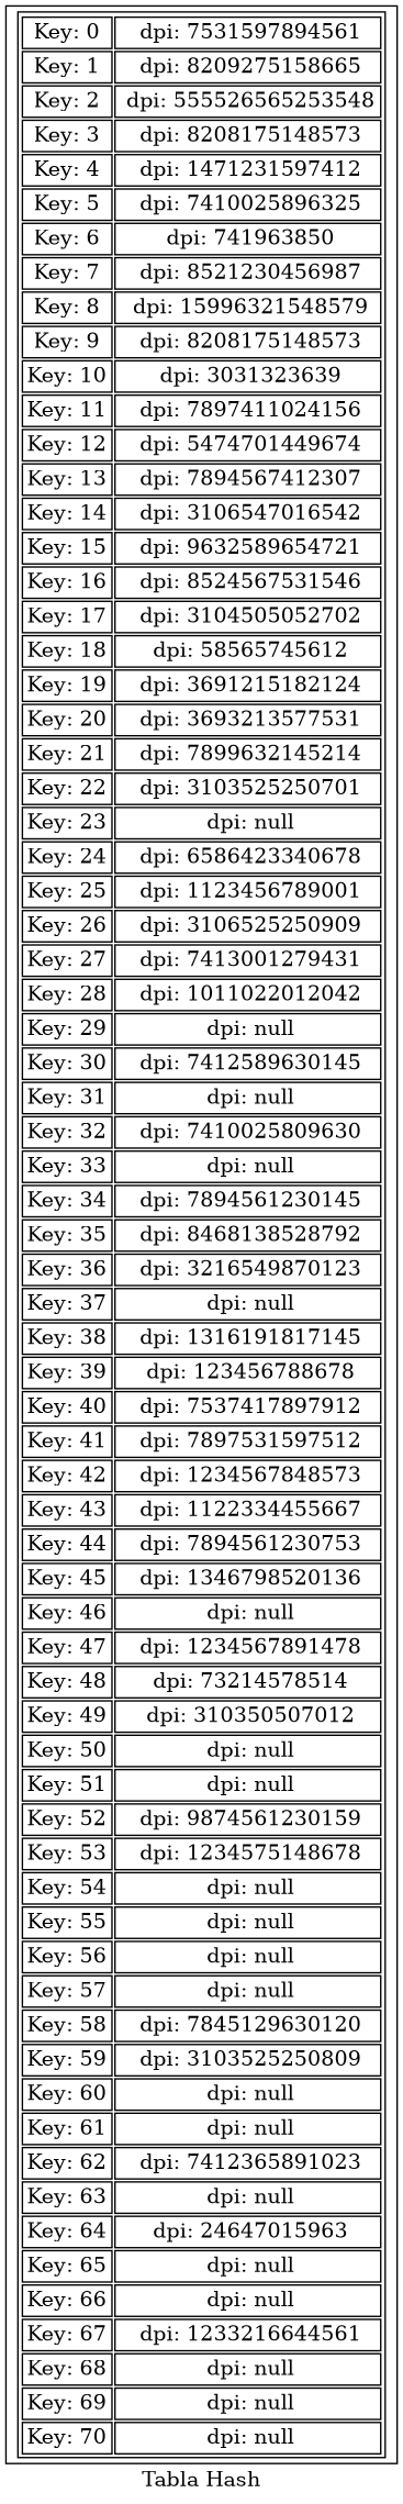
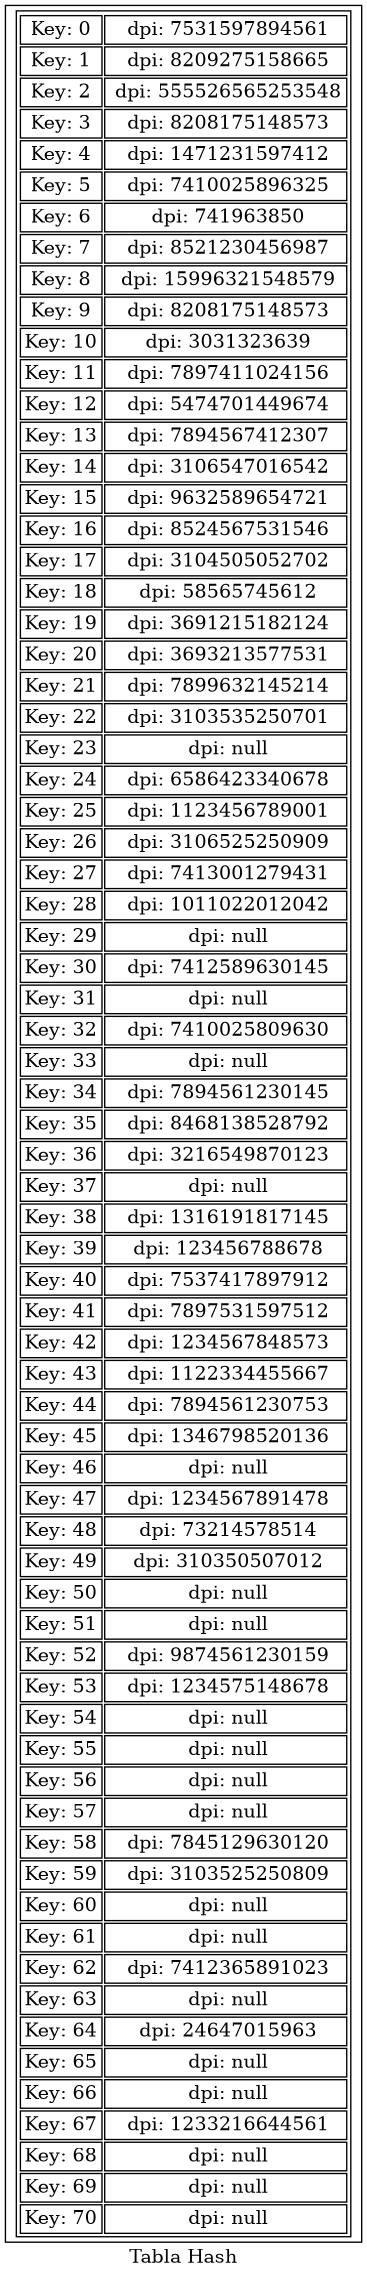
  digraph {
    label="Tabla Hash"
-   n1 [label=<<TABLE> <TR><TD>Key: 0</TD><TD> dpi: 7531597894561</TD></TR><TR><TD>Key: 1</TD><TD> dpi: 8209275158665</TD></TR><TR><TD>Key: 2</TD><TD> dpi: 555526565253548</TD></TR><TR><TD>Key: 3</TD><TD> dpi: 8208175148573</TD></TR><TR><TD>Key: 4</TD><TD> dpi: 1471231597412</TD></TR><TR><TD>Key: 5</TD><TD> dpi: 7410025896325</TD></TR><TR><TD>Key: 6</TD><TD> dpi: 741963850</TD></TR><TR><TD>Key: 7</TD><TD> dpi: 8521230456987</TD></TR><TR><TD>Key: 8</TD><TD> dpi: 15996321548579</TD></TR><TR><TD>Key: 9</TD><TD> dpi: 8208175148573</TD></TR><TR><TD>Key: 10</TD><TD> dpi: 3031323639</TD></TR><TR><TD>Key: 11</TD><TD> dpi: 7897411024156</TD></TR><TR><TD>Key: 12</TD><TD> dpi: 5474701449674</TD></TR><TR><TD>Key: 13</TD><TD> dpi: 7894567412307</TD></TR><TR><TD>Key: 14</TD><TD> dpi: 3106547016542</TD></TR><TR><TD>Key: 15</TD><TD> dpi: 9632589654721</TD></TR><TR><TD>Key: 16</TD><TD> dpi: 8524567531546</TD></TR><TR><TD>Key: 17</TD><TD> dpi: 3104505052702</TD></TR><TR><TD>Key: 18</TD><TD> dpi: 58565745612</TD></TR><TR><TD>Key: 19</TD><TD> dpi: 3691215182124</TD></TR><TR><TD>Key: 20</TD><TD> dpi: 3693213577531</TD></TR><TR><TD>Key: 21</TD><TD> dpi: 7899632145214</TD></TR><TR><TD>Key: 22</TD><TD> dpi: 3103525250701</TD></TR><TR><TD>Key: 23</TD><TD> dpi: null</TD></TR><TR><TD>Key: 24</TD><TD> dpi: 6586423340678</TD></TR><TR><TD>Key: 25</TD><TD> dpi: 1123456789001</TD></TR><TR><TD>Key: 26</TD><TD> dpi: 3106525250909</TD></TR><TR><TD>Key: 27</TD><TD> dpi: 7413001279431</TD></TR><TR><TD>Key: 28</TD><TD> dpi: 1011022012042</TD></TR><TR><TD>Key: 29</TD><TD> dpi: null</TD></TR><TR><TD>Key: 30</TD><TD> dpi: 7412589630145</TD></TR><TR><TD>Key: 31</TD><TD> dpi: null</TD></TR><TR><TD>Key: 32</TD><TD> dpi: 7410025809630</TD></TR><TR><TD>Key: 33</TD><TD> dpi: null</TD></TR><TR><TD>Key: 34</TD><TD> dpi: 7894561230145</TD></TR><TR><TD>Key: 35</TD><TD> dpi: 8468138528792</TD></TR><TR><TD>Key: 36</TD><TD> dpi: 3216549870123</TD></TR><TR><TD>Key: 37</TD><TD> dpi: null</TD></TR><TR><TD>Key: 38</TD><TD> dpi: 1316191817145</TD></TR><TR><TD>Key: 39</TD><TD> dpi: 123456788678</TD></TR><TR><TD>Key: 40</TD><TD> dpi: 7537417897912</TD></TR><TR><TD>Key: 41</TD><TD> dpi: 7897531597512</TD></TR><TR><TD>Key: 42</TD><TD> dpi: 1234567848573</TD></TR><TR><TD>Key: 43</TD><TD> dpi: 1122334455667</TD></TR><TR><TD>Key: 44</TD><TD> dpi: 7894561230753</TD></TR><TR><TD>Key: 45</TD><TD> dpi: 1346798520136</TD></TR><TR><TD>Key: 46</TD><TD> dpi: null</TD></TR><TR><TD>Key: 47</TD><TD> dpi: 1234567891478</TD></TR><TR><TD>Key: 48</TD><TD> dpi: 73214578514</TD></TR><TR><TD>Key: 49</TD><TD> dpi: 310350507012</TD></TR><TR><TD>Key: 50</TD><TD> dpi: null</TD></TR><TR><TD>Key: 51</TD><TD> dpi: null</TD></TR><TR><TD>Key: 52</TD><TD> dpi: 9874561230159</TD></TR><TR><TD>Key: 53</TD><TD> dpi: 1234575148678</TD></TR><TR><TD>Key: 54</TD><TD> dpi: null</TD></TR><TR><TD>Key: 55</TD><TD> dpi: null</TD></TR><TR><TD>Key: 56</TD><TD> dpi: null</TD></TR><TR><TD>Key: 57</TD><TD> dpi: null</TD></TR><TR><TD>Key: 58</TD><TD> dpi: 7845129630120</TD></TR><TR><TD>Key: 59</TD><TD> dpi: 3103525250809</TD></TR><TR><TD>Key: 60</TD><TD> dpi: null</TD></TR><TR><TD>Key: 61</TD><TD> dpi: null</TD></TR><TR><TD>Key: 62</TD><TD> dpi: 7412365891023</TD></TR><TR><TD>Key: 63</TD><TD> dpi: null</TD></TR><TR><TD>Key: 64</TD><TD> dpi: 24647015963</TD></TR><TR><TD>Key: 65</TD><TD> dpi: null</TD></TR><TR><TD>Key: 66</TD><TD> dpi: null</TD></TR><TR><TD>Key: 67</TD><TD> dpi: 1233216644561</TD></TR><TR><TD>Key: 68</TD><TD> dpi: null</TD></TR><TR><TD>Key: 69</TD><TD> dpi: null</TD></TR><TR><TD>Key: 70</TD><TD> dpi: null</TD></TR> </TABLE>> shape=box]
+   n1 [label=<<TABLE> <TR><TD>Key: 0</TD><TD> dpi: 7531597894561</TD></TR><TR><TD>Key: 1</TD><TD> dpi: 8209275158665</TD></TR><TR><TD>Key: 2</TD><TD> dpi: 555526565253548</TD></TR><TR><TD>Key: 3</TD><TD> dpi: 8208175148573</TD></TR><TR><TD>Key: 4</TD><TD> dpi: 1471231597412</TD></TR><TR><TD>Key: 5</TD><TD> dpi: 7410025896325</TD></TR><TR><TD>Key: 6</TD><TD> dpi: 741963850</TD></TR><TR><TD>Key: 7</TD><TD> dpi: 8521230456987</TD></TR><TR><TD>Key: 8</TD><TD> dpi: 15996321548579</TD></TR><TR><TD>Key: 9</TD><TD> dpi: 8208175148573</TD></TR><TR><TD>Key: 10</TD><TD> dpi: 3031323639</TD></TR><TR><TD>Key: 11</TD><TD> dpi: 7897411024156</TD></TR><TR><TD>Key: 12</TD><TD> dpi: 5474701449674</TD></TR><TR><TD>Key: 13</TD><TD> dpi: 7894567412307</TD></TR><TR><TD>Key: 14</TD><TD> dpi: 3106547016542</TD></TR><TR><TD>Key: 15</TD><TD> dpi: 9632589654721</TD></TR><TR><TD>Key: 16</TD><TD> dpi: 8524567531546</TD></TR><TR><TD>Key: 17</TD><TD> dpi: 3104505052702</TD></TR><TR><TD>Key: 18</TD><TD> dpi: 58565745612</TD></TR><TR><TD>Key: 19</TD><TD> dpi: 3691215182124</TD></TR><TR><TD>Key: 20</TD><TD> dpi: 3693213577531</TD></TR><TR><TD>Key: 21</TD><TD> dpi: 7899632145214</TD></TR><TR><TD>Key: 22</TD><TD> dpi: 3103535250701</TD></TR><TR><TD>Key: 23</TD><TD> dpi: null</TD></TR><TR><TD>Key: 24</TD><TD> dpi: 6586423340678</TD></TR><TR><TD>Key: 25</TD><TD> dpi: 1123456789001</TD></TR><TR><TD>Key: 26</TD><TD> dpi: 3106525250909</TD></TR><TR><TD>Key: 27</TD><TD> dpi: 7413001279431</TD></TR><TR><TD>Key: 28</TD><TD> dpi: 1011022012042</TD></TR><TR><TD>Key: 29</TD><TD> dpi: null</TD></TR><TR><TD>Key: 30</TD><TD> dpi: 7412589630145</TD></TR><TR><TD>Key: 31</TD><TD> dpi: null</TD></TR><TR><TD>Key: 32</TD><TD> dpi: 7410025809630</TD></TR><TR><TD>Key: 33</TD><TD> dpi: null</TD></TR><TR><TD>Key: 34</TD><TD> dpi: 7894561230145</TD></TR><TR><TD>Key: 35</TD><TD> dpi: 8468138528792</TD></TR><TR><TD>Key: 36</TD><TD> dpi: 3216549870123</TD></TR><TR><TD>Key: 37</TD><TD> dpi: null</TD></TR><TR><TD>Key: 38</TD><TD> dpi: 1316191817145</TD></TR><TR><TD>Key: 39</TD><TD> dpi: 123456788678</TD></TR><TR><TD>Key: 40</TD><TD> dpi: 7537417897912</TD></TR><TR><TD>Key: 41</TD><TD> dpi: 7897531597512</TD></TR><TR><TD>Key: 42</TD><TD> dpi: 1234567848573</TD></TR><TR><TD>Key: 43</TD><TD> dpi: 1122334455667</TD></TR><TR><TD>Key: 44</TD><TD> dpi: 7894561230753</TD></TR><TR><TD>Key: 45</TD><TD> dpi: 1346798520136</TD></TR><TR><TD>Key: 46</TD><TD> dpi: null</TD></TR><TR><TD>Key: 47</TD><TD> dpi: 1234567891478</TD></TR><TR><TD>Key: 48</TD><TD> dpi: 73214578514</TD></TR><TR><TD>Key: 49</TD><TD> dpi: 310350507012</TD></TR><TR><TD>Key: 50</TD><TD> dpi: null</TD></TR><TR><TD>Key: 51</TD><TD> dpi: null</TD></TR><TR><TD>Key: 52</TD><TD> dpi: 9874561230159</TD></TR><TR><TD>Key: 53</TD><TD> dpi: 1234575148678</TD></TR><TR><TD>Key: 54</TD><TD> dpi: null</TD></TR><TR><TD>Key: 55</TD><TD> dpi: null</TD></TR><TR><TD>Key: 56</TD><TD> dpi: null</TD></TR><TR><TD>Key: 57</TD><TD> dpi: null</TD></TR><TR><TD>Key: 58</TD><TD> dpi: 7845129630120</TD></TR><TR><TD>Key: 59</TD><TD> dpi: 3103525250809</TD></TR><TR><TD>Key: 60</TD><TD> dpi: null</TD></TR><TR><TD>Key: 61</TD><TD> dpi: null</TD></TR><TR><TD>Key: 62</TD><TD> dpi: 7412365891023</TD></TR><TR><TD>Key: 63</TD><TD> dpi: null</TD></TR><TR><TD>Key: 64</TD><TD> dpi: 24647015963</TD></TR><TR><TD>Key: 65</TD><TD> dpi: null</TD></TR><TR><TD>Key: 66</TD><TD> dpi: null</TD></TR><TR><TD>Key: 67</TD><TD> dpi: 1233216644561</TD></TR><TR><TD>Key: 68</TD><TD> dpi: null</TD></TR><TR><TD>Key: 69</TD><TD> dpi: null</TD></TR><TR><TD>Key: 70</TD><TD> dpi: null</TD></TR> </TABLE>> shape=box]
  }
